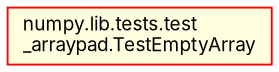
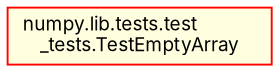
  digraph {
    rankdir=TB
    fontname=Inter
-   n1 [color=red fillcolor=lightyellow fontname=Inter fontsize=10 height=0.2 label="numpy.lib.tests.test\l_arraypad.TestEmptyArray" shape=box style=filled width=0.4]
+   n1 [color=red fillcolor=lightyellow fontname=Inter fontsize=10 height=0.2 label="numpy.lib.tests.test\l_tests.TestEmptyArray" shape=box style=filled width=0.4]
  }
